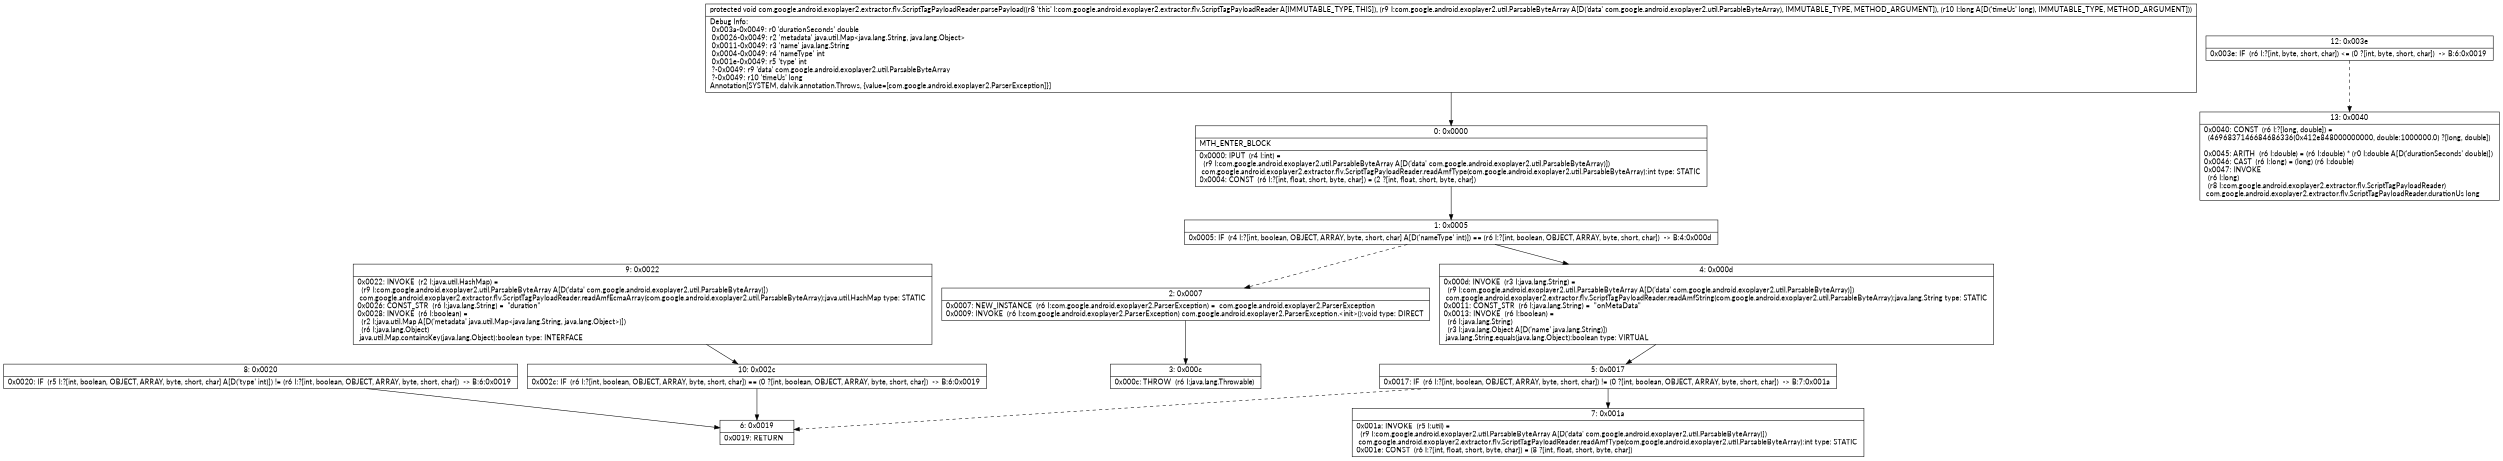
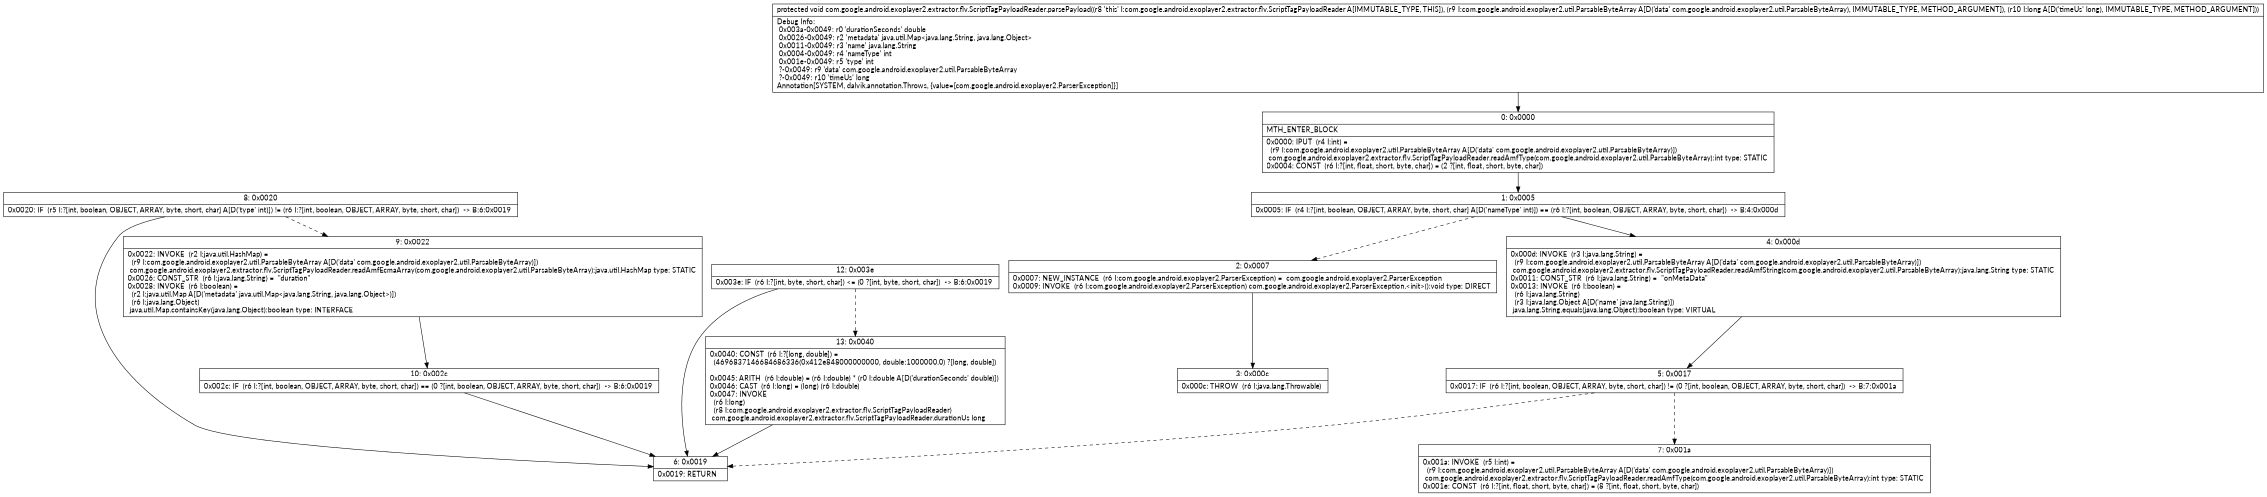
  digraph {
    fontname=Lato
    node [fontname=Lato shape=record]
    edge [fontname=Lato]
    n1 [label="{0\:\ 0x0000|MTH_ENTER_BLOCK\l|0x0000: IPUT  (r4 I:int) = \l  (r9 I:com.google.android.exoplayer2.util.ParsableByteArray A[D('data' com.google.android.exoplayer2.util.ParsableByteArray)])\l com.google.android.exoplayer2.extractor.flv.ScriptTagPayloadReader.readAmfType(com.google.android.exoplayer2.util.ParsableByteArray):int type: STATIC \l0x0004: CONST  (r6 I:?[int, float, short, byte, char]) = (2 ?[int, float, short, byte, char]) \l}"]
    n2 [label="{1\:\ 0x0005|0x0005: IF  (r4 I:?[int, boolean, OBJECT, ARRAY, byte, short, char] A[D('nameType' int)]) == (r6 I:?[int, boolean, OBJECT, ARRAY, byte, short, char])  \-\> B:4:0x000d \l}"]
    n3 [label="{2\:\ 0x0007|0x0007: NEW_INSTANCE  (r6 I:com.google.android.exoplayer2.ParserException) =  com.google.android.exoplayer2.ParserException \l0x0009: INVOKE  (r6 I:com.google.android.exoplayer2.ParserException) com.google.android.exoplayer2.ParserException.\<init\>():void type: DIRECT \l}"]
    n4 [label="{4\:\ 0x000d|0x000d: INVOKE  (r3 I:java.lang.String) = \l  (r9 I:com.google.android.exoplayer2.util.ParsableByteArray A[D('data' com.google.android.exoplayer2.util.ParsableByteArray)])\l com.google.android.exoplayer2.extractor.flv.ScriptTagPayloadReader.readAmfString(com.google.android.exoplayer2.util.ParsableByteArray):java.lang.String type: STATIC \l0x0011: CONST_STR  (r6 I:java.lang.String) =  \"onMetaData\" \l0x0013: INVOKE  (r6 I:boolean) = \l  (r6 I:java.lang.String)\l  (r3 I:java.lang.Object A[D('name' java.lang.String)])\l java.lang.String.equals(java.lang.Object):boolean type: VIRTUAL \l}"]
    n5 [label="{3\:\ 0x000c|0x000c: THROW  (r6 I:java.lang.Throwable) \l}"]
    n6 [label="{5\:\ 0x0017|0x0017: IF  (r6 I:?[int, boolean, OBJECT, ARRAY, byte, short, char]) != (0 ?[int, boolean, OBJECT, ARRAY, byte, short, char])  \-\> B:7:0x001a \l}"]
    n7 [label="{6\:\ 0x0019|0x0019: RETURN   \l}"]
-   n8 [label="{7\:\ 0x001a|0x001a: INVOKE  (r5 I:util) = \l  (r9 I:com.google.android.exoplayer2.util.ParsableByteArray A[D('data' com.google.android.exoplayer2.util.ParsableByteArray)])\l com.google.android.exoplayer2.extractor.flv.ScriptTagPayloadReader.readAmfType(com.google.android.exoplayer2.util.ParsableByteArray):int type: STATIC \l0x001e: CONST  (r6 I:?[int, float, short, byte, char]) = (8 ?[int, float, short, byte, char]) \l}"]
+   n8 [label="{7\:\ 0x001a|0x001a: INVOKE  (r5 I:int) = \l  (r9 I:com.google.android.exoplayer2.util.ParsableByteArray A[D('data' com.google.android.exoplayer2.util.ParsableByteArray)])\l com.google.android.exoplayer2.extractor.flv.ScriptTagPayloadReader.readAmfType(com.google.android.exoplayer2.util.ParsableByteArray):int type: STATIC \l0x001e: CONST  (r6 I:?[int, float, short, byte, char]) = (8 ?[int, float, short, byte, char]) \l}"]
    n9 [label="{8\:\ 0x0020|0x0020: IF  (r5 I:?[int, boolean, OBJECT, ARRAY, byte, short, char] A[D('type' int)]) != (r6 I:?[int, boolean, OBJECT, ARRAY, byte, short, char])  \-\> B:6:0x0019 \l}"]
    n10 [label="{9\:\ 0x0022|0x0022: INVOKE  (r2 I:java.util.HashMap) = \l  (r9 I:com.google.android.exoplayer2.util.ParsableByteArray A[D('data' com.google.android.exoplayer2.util.ParsableByteArray)])\l com.google.android.exoplayer2.extractor.flv.ScriptTagPayloadReader.readAmfEcmaArray(com.google.android.exoplayer2.util.ParsableByteArray):java.util.HashMap type: STATIC \l0x0026: CONST_STR  (r6 I:java.lang.String) =  \"duration\" \l0x0028: INVOKE  (r6 I:boolean) = \l  (r2 I:java.util.Map A[D('metadata' java.util.Map\<java.lang.String, java.lang.Object\>)])\l  (r6 I:java.lang.Object)\l java.util.Map.containsKey(java.lang.Object):boolean type: INTERFACE \l}"]
    n11 [label="{10\:\ 0x002c|0x002c: IF  (r6 I:?[int, boolean, OBJECT, ARRAY, byte, short, char]) == (0 ?[int, boolean, OBJECT, ARRAY, byte, short, char])  \-\> B:6:0x0019 \l}"]
    n12 [label="{12\:\ 0x003e|0x003e: IF  (r6 I:?[int, byte, short, char]) \<= (0 ?[int, byte, short, char])  \-\> B:6:0x0019 \l}"]
    n13 [label="{13\:\ 0x0040|0x0040: CONST  (r6 I:?[long, double]) = \l  (4696837146684686336(0x412e848000000000, double:1000000.0) ?[long, double])\l \l0x0045: ARITH  (r6 I:double) = (r6 I:double) * (r0 I:double A[D('durationSeconds' double)]) \l0x0046: CAST  (r6 I:long) = (long) (r6 I:double) \l0x0047: INVOKE  \l  (r6 I:long)\l  (r8 I:com.google.android.exoplayer2.extractor.flv.ScriptTagPayloadReader)\l com.google.android.exoplayer2.extractor.flv.ScriptTagPayloadReader.durationUs long \l}"]
    n14 [label="{protected void com.google.android.exoplayer2.extractor.flv.ScriptTagPayloadReader.parsePayload((r8 'this' I:com.google.android.exoplayer2.extractor.flv.ScriptTagPayloadReader A[IMMUTABLE_TYPE, THIS]), (r9 I:com.google.android.exoplayer2.util.ParsableByteArray A[D('data' com.google.android.exoplayer2.util.ParsableByteArray), IMMUTABLE_TYPE, METHOD_ARGUMENT]), (r10 I:long A[D('timeUs' long), IMMUTABLE_TYPE, METHOD_ARGUMENT]))  | Debug Info:\l  0x003a\-0x0049: r0 'durationSeconds' double\l  0x0026\-0x0049: r2 'metadata' java.util.Map\<java.lang.String, java.lang.Object\>\l  0x0011\-0x0049: r3 'name' java.lang.String\l  0x0004\-0x0049: r4 'nameType' int\l  0x001e\-0x0049: r5 'type' int\l  ?\-0x0049: r9 'data' com.google.android.exoplayer2.util.ParsableByteArray\l  ?\-0x0049: r10 'timeUs' long\lAnnotation[SYSTEM, dalvik.annotation.Throws, \{value=[com.google.android.exoplayer2.ParserException]\}]\l}"]
    n1 -> n2
    n2 -> n3 [style=dashed]
    n2 -> n4
    n3 -> n5
    n4 -> n6
    n6 -> n7 [style=dashed]
-   n6 -> n8
+   n6 -> n8 [style=dashed]
    n9 -> n7
+   n9 -> n10 [style=dashed]
    n10 -> n11
    n11 -> n7
+   n12 -> n7
    n12 -> n13 [style=dashed]
+   n13 -> n7
    n14 -> n1
  }
